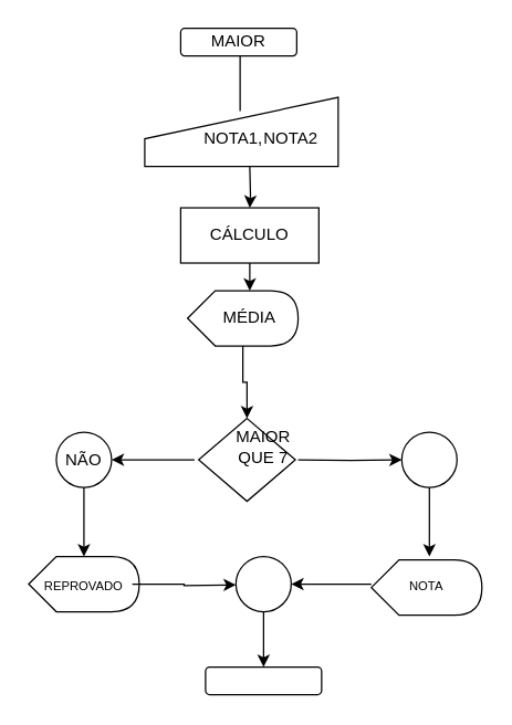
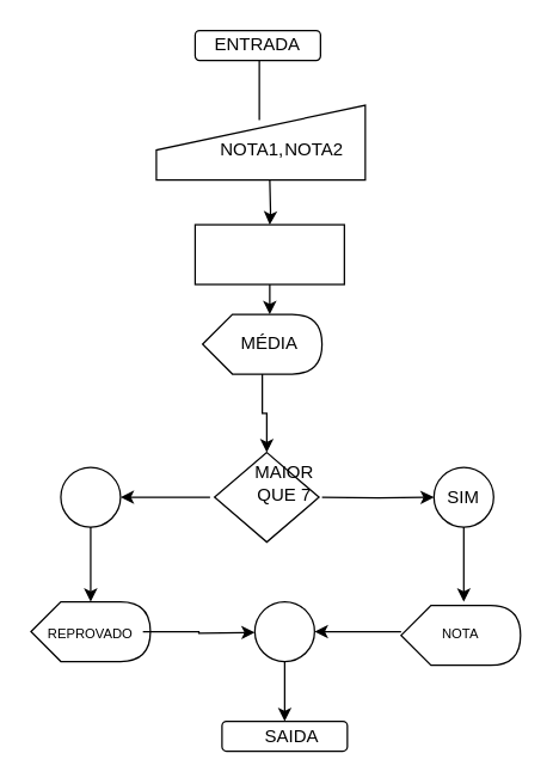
  <mxCell id="0" />
  <mxCell id="1" parent="0" />
  <mxCell id="2" value="" style="shape=display;whiteSpace=wrap;html=1;" vertex="1" parent="1"><mxGeometry x="20" y="402.5" width="80" height="40" as="geometry" /></mxCell>
  <mxCell id="3" value="" style="shape=display;whiteSpace=wrap;html=1;" vertex="1" parent="1"><mxGeometry x="268" y="405" width="80" height="40" as="geometry" /></mxCell>
  <mxCell id="4" style="edgeStyle=orthogonalEdgeStyle;rounded=0;orthogonalLoop=1;jettySize=auto;html=1;exitX=0;exitY=0;exitDx=40;exitDy=40;exitPerimeter=0;entryX=0.5;entryY=0;entryDx=0;entryDy=0;" edge="1" parent="1" source="5" target="17"><mxGeometry relative="1" as="geometry" /></mxCell>
  <mxCell id="5" value="" style="shape=display;whiteSpace=wrap;html=1;" vertex="1" parent="1"><mxGeometry x="135" y="210" width="80" height="40" as="geometry" /></mxCell>
  <mxCell id="6" value="" style="shape=manualInput;whiteSpace=wrap;html=1;" vertex="1" parent="1"><mxGeometry x="104" y="70" width="140" height="50" as="geometry" /></mxCell>
  <mxCell id="7" value="" style="rounded=1;whiteSpace=wrap;html=1;" vertex="1" parent="1"><mxGeometry x="130" y="20" width="84" height="20" as="geometry" /></mxCell>
  <mxCell id="8" value="" style="endArrow=none;html=1;" edge="1" parent="1"><mxGeometry width="50" height="50" relative="1" as="geometry"><mxPoint x="173" y="80" as="sourcePoint" /><mxPoint x="173" y="40" as="targetPoint" /><Array as="points"><mxPoint x="173" y="80" /></Array></mxGeometry></mxCell>
  <mxCell id="9" style="edgeStyle=orthogonalEdgeStyle;rounded=0;orthogonalLoop=1;jettySize=auto;html=1;" edge="1" parent="1" target="14"><mxGeometry relative="1" as="geometry"><mxPoint x="180" y="120" as="sourcePoint" /></mxGeometry></mxCell>
- <mxCell id="10" value="MAIOR" style="text;html=1;strokeColor=none;fillColor=none;align=center;verticalAlign=middle;whiteSpace=wrap;rounded=0;" vertex="1" parent="1"><mxGeometry x="152" y="20" width="40" height="20" as="geometry" /></mxCell>
+ <mxCell id="10" value="ENTRADA" style="text;html=1;strokeColor=none;fillColor=none;align=center;verticalAlign=middle;whiteSpace=wrap;rounded=0;" vertex="1" parent="1"><mxGeometry x="152" y="20" width="40" height="20" as="geometry" /></mxCell>
  <mxCell id="11" value="NOTA1,&amp;nbsp;" style="text;html=1;strokeColor=none;fillColor=none;align=center;verticalAlign=middle;whiteSpace=wrap;rounded=0;" vertex="1" parent="1"><mxGeometry x="150" y="90" width="40" height="20" as="geometry" /></mxCell>
  <mxCell id="12" value="NOTA2" style="text;html=1;strokeColor=none;fillColor=none;align=center;verticalAlign=middle;whiteSpace=wrap;rounded=0;" vertex="1" parent="1"><mxGeometry x="190" y="90" width="40" height="20" as="geometry" /></mxCell>
  <mxCell id="13" style="edgeStyle=orthogonalEdgeStyle;rounded=0;orthogonalLoop=1;jettySize=auto;html=1;exitX=0.5;exitY=1;exitDx=0;exitDy=0;entryX=0.5;entryY=0;entryDx=0;entryDy=0;" edge="1" parent="1" source="14"><mxGeometry relative="1" as="geometry"><mxPoint x="180" y="210" as="targetPoint" /></mxGeometry></mxCell>
  <mxCell id="14" value="" style="rounded=0;whiteSpace=wrap;html=1;" vertex="1" parent="1"><mxGeometry x="130" y="150" width="100" height="40" as="geometry" /></mxCell>
  <mxCell id="15" value="MÉDIA" style="text;html=1;strokeColor=none;fillColor=none;align=center;verticalAlign=middle;whiteSpace=wrap;rounded=0;" vertex="1" parent="1"><mxGeometry x="160" y="220" width="40" height="20" as="geometry" /></mxCell>
  <mxCell id="16" value="" style="edgeStyle=orthogonalEdgeStyle;rounded=0;orthogonalLoop=1;jettySize=auto;html=1;" edge="1" parent="1" target="21"><mxGeometry relative="1" as="geometry"><mxPoint x="215" y="332.5" as="sourcePoint" /></mxGeometry></mxCell>
  <mxCell id="17" value="" style="rhombus;whiteSpace=wrap;html=1;" vertex="1" parent="1"><mxGeometry x="143" y="302.5" width="70" height="60" as="geometry" /></mxCell>
  <mxCell id="18" value="" style="edgeStyle=orthogonalEdgeStyle;rounded=0;orthogonalLoop=1;jettySize=auto;html=1;" edge="1" parent="1" target="26"><mxGeometry relative="1" as="geometry"><mxPoint x="140" y="332.5" as="sourcePoint" /><Array as="points"><mxPoint x="130" y="332.5" /><mxPoint x="130" y="332.5" /></Array></mxGeometry></mxCell>
  <mxCell id="19" value="MAIOR QUE 7" style="text;html=1;strokeColor=none;fillColor=none;align=center;verticalAlign=middle;whiteSpace=wrap;rounded=0;" vertex="1" parent="1"><mxGeometry x="170" y="312.5" width="40" height="20" as="geometry" /></mxCell>
  <mxCell id="20" value="" style="edgeStyle=orthogonalEdgeStyle;rounded=0;orthogonalLoop=1;jettySize=auto;html=1;" edge="1" parent="1" source="21"><mxGeometry relative="1" as="geometry"><mxPoint x="310" y="402.5" as="targetPoint" /></mxGeometry></mxCell>
  <mxCell id="21" value="" style="ellipse;whiteSpace=wrap;html=1;aspect=fixed;" vertex="1" parent="1"><mxGeometry x="290" y="312.5" width="40" height="40" as="geometry" /></mxCell>
+ <mxCell id="22" value="SIM" style="text;html=1;strokeColor=none;fillColor=none;align=center;verticalAlign=middle;whiteSpace=wrap;rounded=0;" vertex="1" parent="1"><mxGeometry x="290" y="322.5" width="40" height="20" as="geometry" /></mxCell>
  <mxCell id="23" style="edgeStyle=orthogonalEdgeStyle;rounded=0;orthogonalLoop=1;jettySize=auto;html=1;exitX=0;exitY=0.5;exitDx=0;exitDy=0;entryX=1;entryY=0.5;entryDx=0;entryDy=0;" edge="1" parent="1" source="24" target="34"><mxGeometry relative="1" as="geometry" /></mxCell>
  <mxCell id="24" value="&lt;font style=&quot;font-size: 9px&quot;&gt;NOTA&lt;/font&gt;" style="text;html=1;strokeColor=none;fillColor=none;align=center;verticalAlign=middle;whiteSpace=wrap;rounded=0;" vertex="1" parent="1"><mxGeometry x="268" y="412.5" width="80" height="20" as="geometry" /></mxCell>
  <mxCell id="25" value="" style="edgeStyle=orthogonalEdgeStyle;rounded=0;orthogonalLoop=1;jettySize=auto;html=1;" edge="1" parent="1" source="26"><mxGeometry relative="1" as="geometry"><mxPoint x="60" y="402.5" as="targetPoint" /></mxGeometry></mxCell>
  <mxCell id="26" value="" style="ellipse;whiteSpace=wrap;html=1;aspect=fixed;" vertex="1" parent="1"><mxGeometry x="40" y="312.5" width="40" height="40" as="geometry" /></mxCell>
- <mxCell id="27" value="NÃO" style="text;html=1;strokeColor=none;fillColor=none;align=center;verticalAlign=middle;whiteSpace=wrap;rounded=0;" vertex="1" parent="1"><mxGeometry x="40" y="322.5" width="40" height="20" as="geometry" /></mxCell>
  <mxCell id="28" style="edgeStyle=orthogonalEdgeStyle;rounded=0;orthogonalLoop=1;jettySize=auto;html=1;" edge="1" parent="1" source="29"><mxGeometry relative="1" as="geometry"><mxPoint x="170" y="423" as="targetPoint" /></mxGeometry></mxCell>
  <mxCell id="29" value="&lt;font style=&quot;font-size: 9px&quot;&gt;REPROVADO&lt;/font&gt;" style="text;html=1;strokeColor=none;fillColor=none;align=center;verticalAlign=middle;whiteSpace=wrap;rounded=0;" vertex="1" parent="1"><mxGeometry x="25" y="412.5" width="70" height="20" as="geometry" /></mxCell>
  <mxCell id="30" value="" style="rounded=1;whiteSpace=wrap;html=1;" vertex="1" parent="1"><mxGeometry x="148" y="482.5" width="84" height="20" as="geometry" /></mxCell>
- <mxCell id="32" value="CÁLCULO" style="text;html=1;strokeColor=none;fillColor=none;align=center;verticalAlign=middle;whiteSpace=wrap;rounded=0;" vertex="1" parent="1"><mxGeometry x="160" y="160" width="40" height="20" as="geometry" /></mxCell>
+ <mxCell id="31" value="SAIDA" style="text;html=1;strokeColor=none;fillColor=none;align=center;verticalAlign=middle;whiteSpace=wrap;rounded=0;" vertex="1" parent="1"><mxGeometry x="175" y="482.5" width="40" height="20" as="geometry" /></mxCell>
  <mxCell id="33" style="edgeStyle=orthogonalEdgeStyle;rounded=0;orthogonalLoop=1;jettySize=auto;html=1;exitX=0.5;exitY=1;exitDx=0;exitDy=0;entryX=0.5;entryY=0;entryDx=0;entryDy=0;" edge="1" parent="1" source="34" target="30"><mxGeometry relative="1" as="geometry" /></mxCell>
  <mxCell id="34" value="" style="ellipse;whiteSpace=wrap;html=1;aspect=fixed;" vertex="1" parent="1"><mxGeometry x="170" y="402.5" width="40" height="40" as="geometry" /></mxCell>
